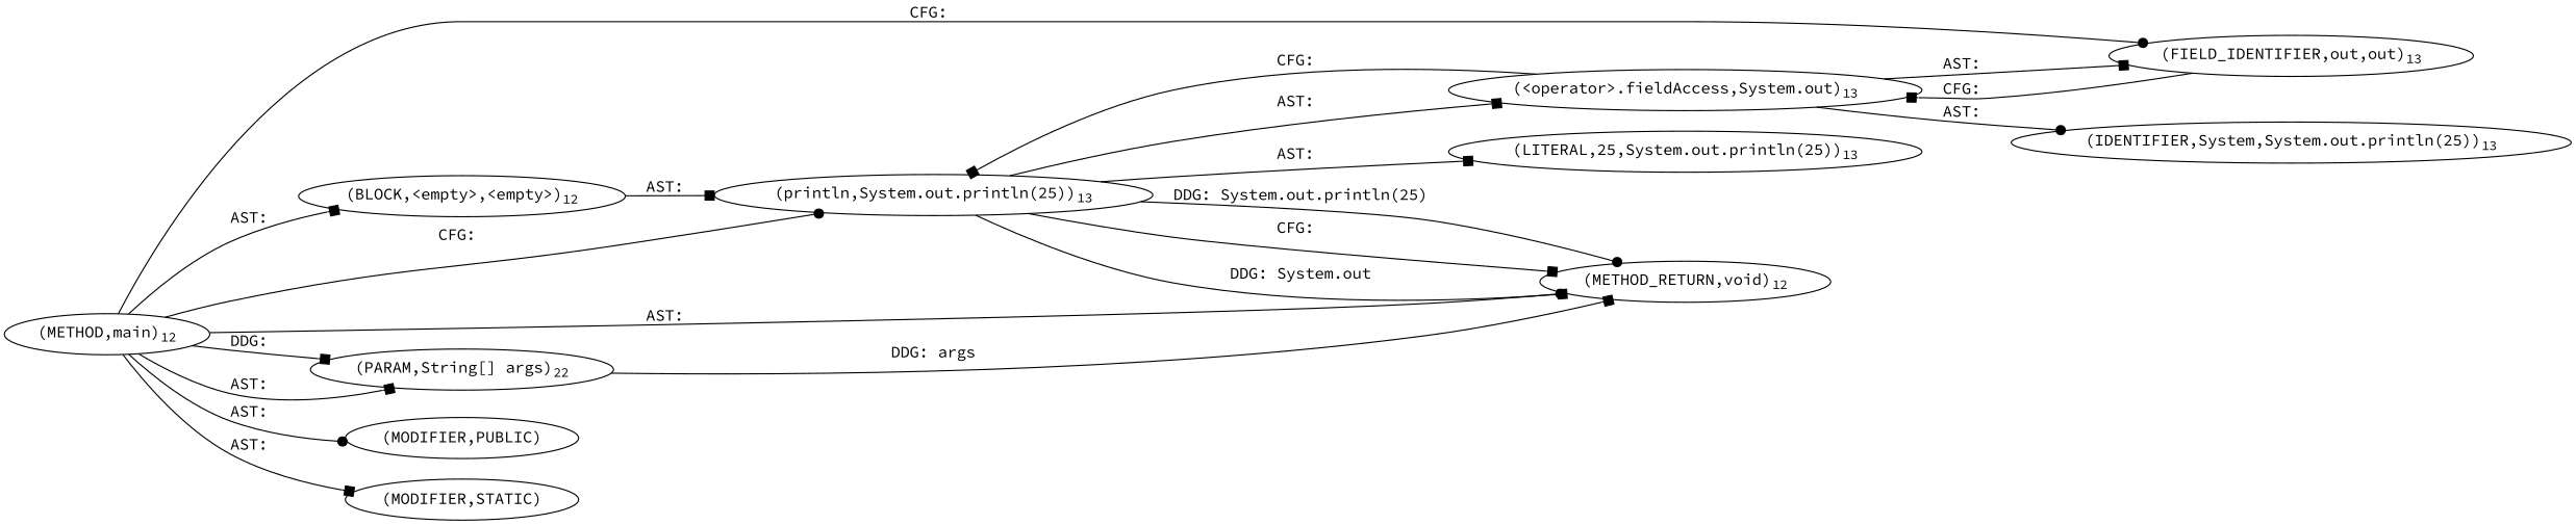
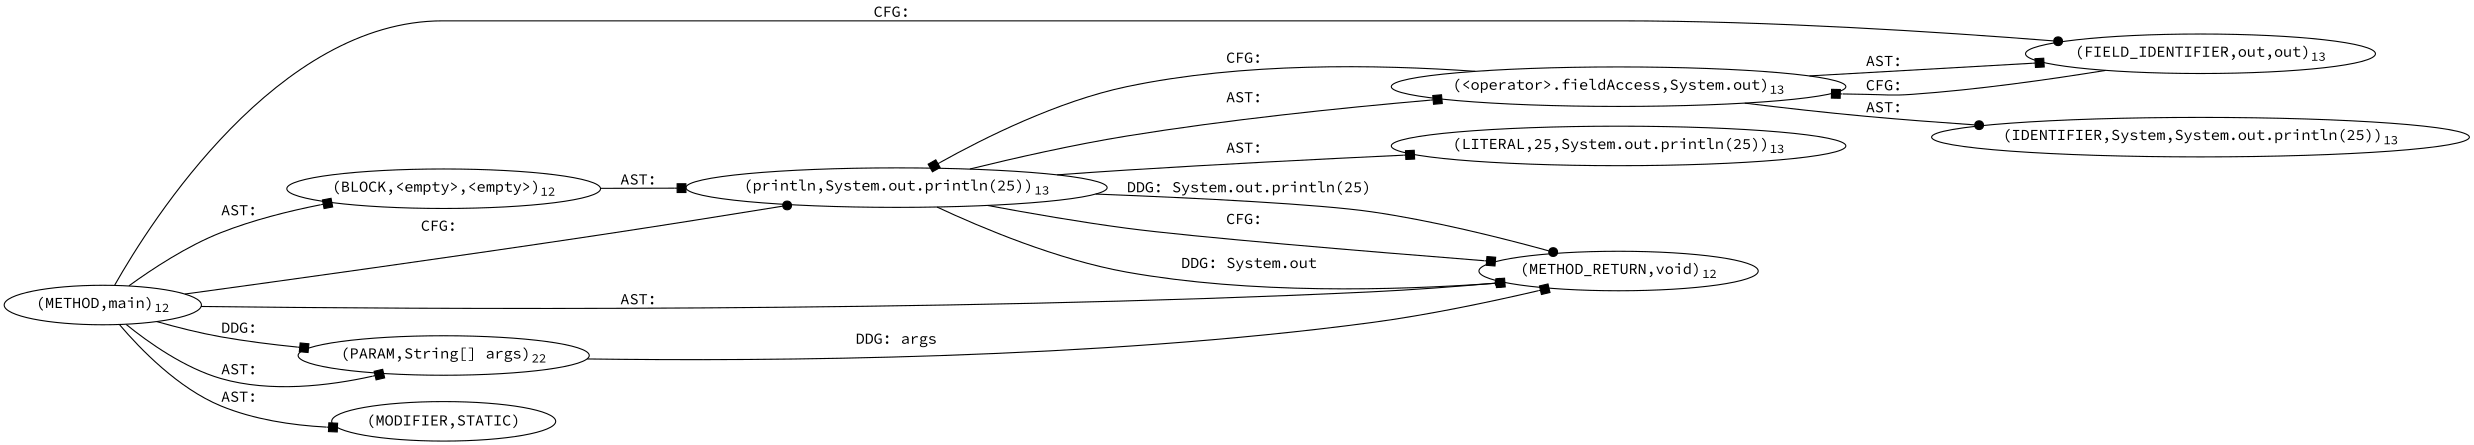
  digraph {
    fontname="Source Code Pro"
    rankdir=LR
    node [fontname="Source Code Pro"]
    edge [arrowhead=box fontname="Source Code Pro"]
    n1 [label=<(METHOD,main)<SUB>12</SUB>>]
    n2 [label=<(PARAM,String[] args)<SUB>22</SUB>>]
    n3 [label=<(BLOCK,&lt;empty&gt;,&lt;empty&gt;)<SUB>12</SUB>>]
    n4 [label=<(println,System.out.println(25))<SUB>13</SUB>>]
    n5 [label=<(FIELD_IDENTIFIER,out,out)<SUB>13</SUB>>]
-   n6 [label=<(MODIFIER,PUBLIC)>]
    n7 [label=<(MODIFIER,STATIC)>]
    n8 [label=<(METHOD_RETURN,void)<SUB>12</SUB>>]
    n9 [label=<(&lt;operator&gt;.fieldAccess,System.out)<SUB>13</SUB>>]
    n10 [label=<(LITERAL,25,System.out.println(25))<SUB>13</SUB>>]
    n11 [label=<(IDENTIFIER,System,System.out.println(25))<SUB>13</SUB>>]
    n1 -> n2 [label="AST: "]
    n1 -> n2 [label="DDG: "]
    n1 -> n3 [label="AST: "]
    n1 -> n4 [arrowhead=dot label="CFG: "]
    n1 -> n5 [arrowhead=dot label="CFG: "]
-   n1 -> n6 [arrowhead=dot label="AST: "]
    n1 -> n7 [label="AST: "]
    n1 -> n8 [arrowhead=dot label="AST: "]
    n2 -> n8 [label="DDG: args"]
    n3 -> n4 [label="AST: "]
    n4 -> n8 [label="CFG: "]
    n4 -> n8 [label="DDG: System.out"]
    n4 -> n8 [arrowhead=dot label="DDG: System.out.println(25)"]
    n4 -> n9 [label="AST: "]
    n4 -> n10 [label="AST: "]
    n5 -> n9 [label="CFG: "]
    n9 -> n4 [label="CFG: "]
    n9 -> n5 [label="AST: "]
    n9 -> n11 [arrowhead=dot label="AST: "]
  }
